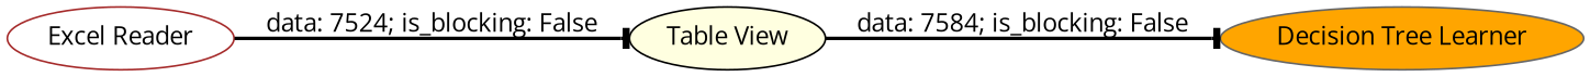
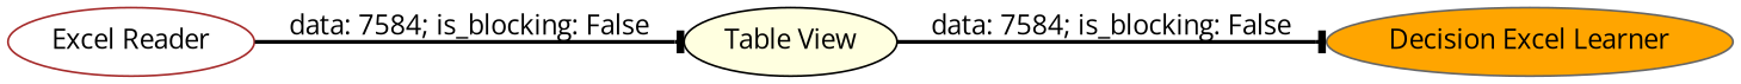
  digraph {
    fontname="Open Sans"
    rankdir=LR
    node [fontname="Open Sans" style=filled]
    edge [arrowhead=tee fontname="Open Sans" style=bold]
    n1 [color=black fillcolor=lightyellow label="Table View"]
-   n2 [color=gray40 fillcolor=orange label="Decision Tree Learner"]
+   n2 [color=gray40 fillcolor=orange label="Decision Excel Learner"]
    n3 [color=brown fillcolor=white label="Excel Reader"]
    n1 -> n2 [label="data: 7584; is_blocking: False"]
-   n3 -> n1 [label="data: 7524; is_blocking: False"]
+   n3 -> n1 [label="data: 7584; is_blocking: False"]
  }
